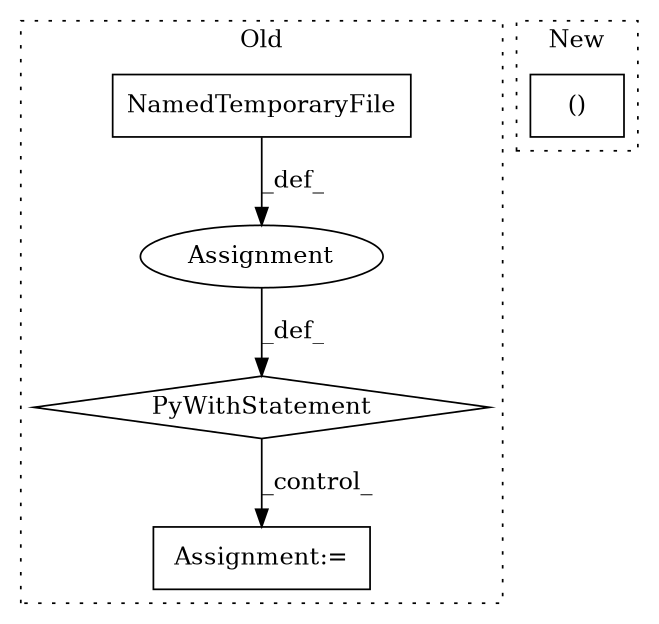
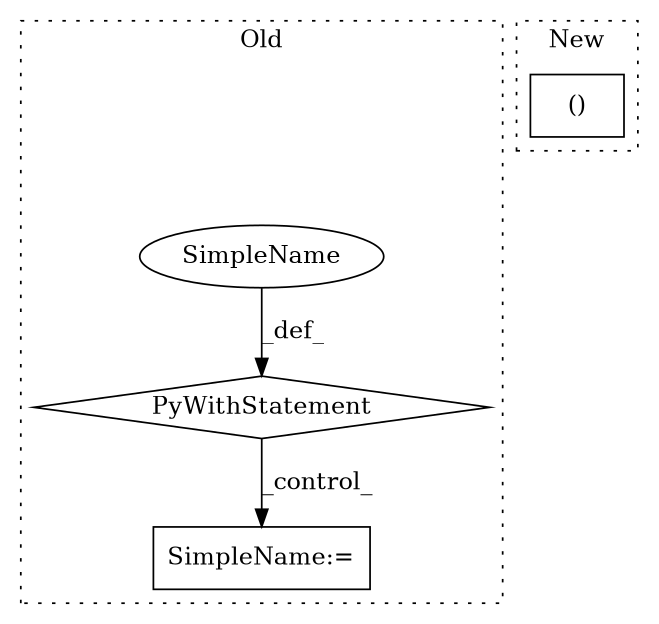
  digraph {
    node [shape=box]
-   n1 [a=32 l="19,1" label=NamedTemporaryFile s="1031,1073"]
-   n2 [a=7 l=1 label="Assignment:=" s=1149]
-   n3 [a=42 label=Assignment shape=ellipse]
+   n2 [a=7 l=1 label="SimpleName:=" s=1149]
+   n3 [a=42 label=SimpleName shape=ellipse]
    n4 [a=104 l="10,2" label=PyWithStatement s="1012,1074" shape=diamond]
    n5 [a=106 l=25 label="()" s=1075]
    subgraph cluster_1 {
      label=Old
      style=dotted
-     n1
      n2
      n3
      n4
    }
    subgraph cluster_2 {
      label=New
      style=dotted
      n5
    }
-   n1 -> n3 [label=_def_]
    n3 -> n4 [label=_def_]
    n4 -> n2 [label=_control_]
  }
